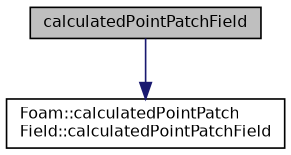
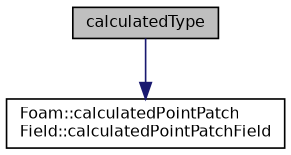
  digraph {
    rankdir=TB
    node [color=black fontname=Helvetica fontsize=10 shape=record]
-   n1 [fillcolor=grey75 fontcolor=black height=0.2 label=calculatedPointPatchField style=filled width=0.4]
+   n1 [fillcolor=grey75 fontcolor=black height=0.2 label=calculatedType style=filled width=0.4]
    n2 [height=0.2 label="Foam::calculatedPointPatch\lField::calculatedPointPatchField" width=0.4]
    n1 -> n2 [color=midnightblue fontname=Helvetica fontsize=10 labelfontname=Helvetica labelfontsize=10 style=solid]
  }
